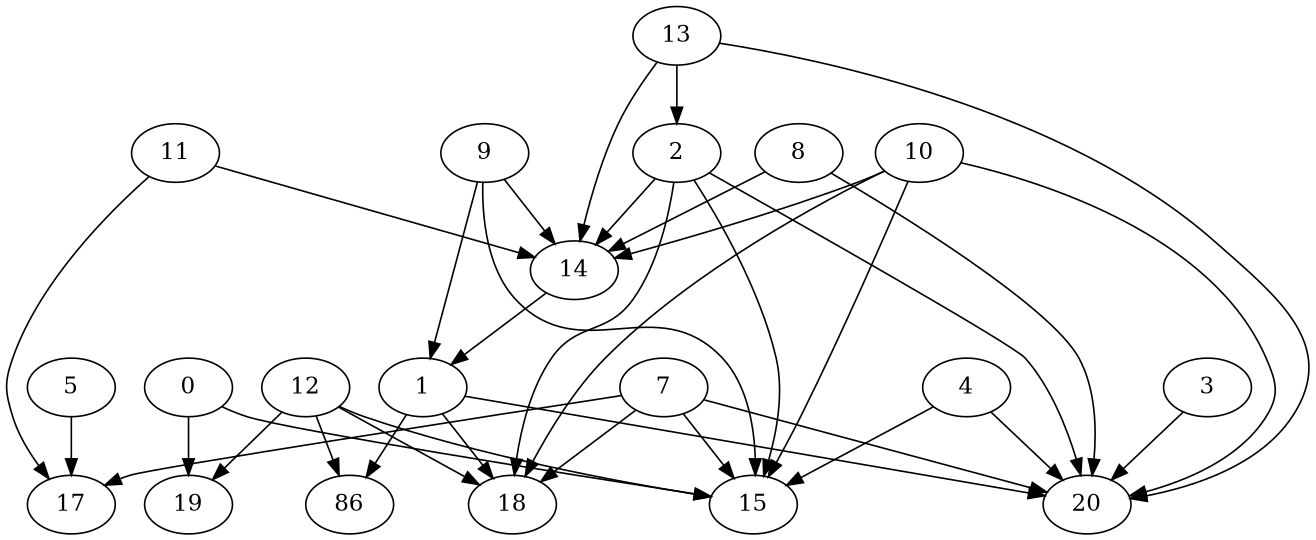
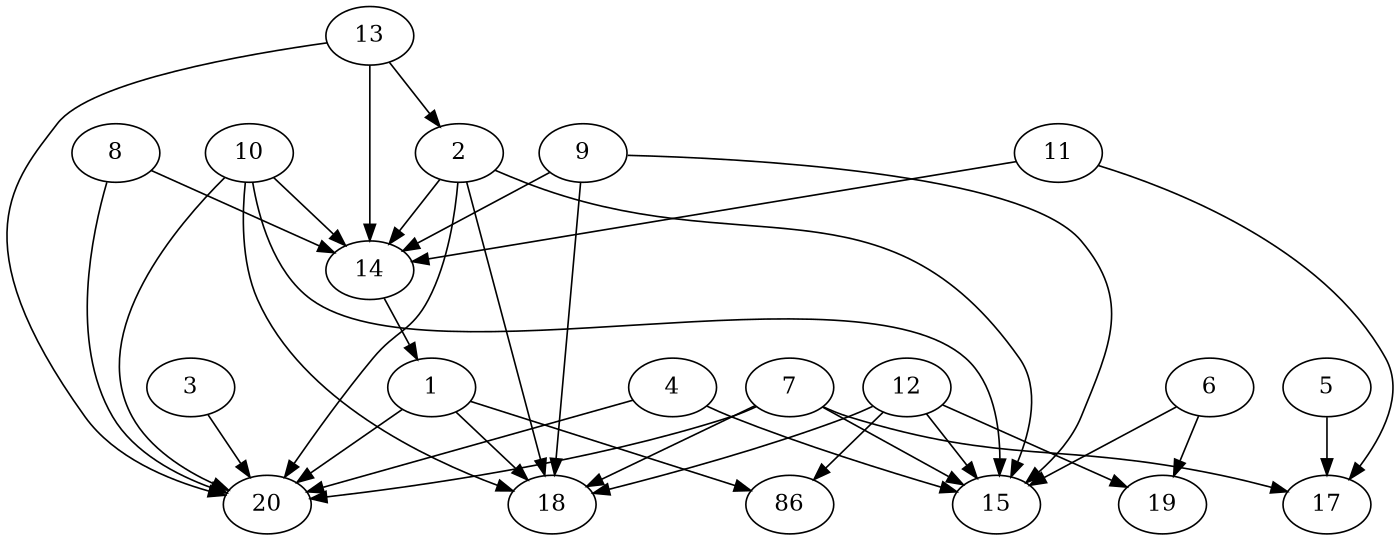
  digraph {
    node [alpha=0.11]
    1 [expect_size=22450176]
    n2 [expect_size=20919296 label=86]
    18 [alpha=0.17 expect_size=39574528]
    20 [alpha=0.02 expect_size=18689024]
    14 [alpha=0.00 expect_size=10089472]
    2 [alpha=0.18 expect_size=20688896]
    15 [alpha=0.15 expect_size=51342336]
    3 [alpha=0.04 expect_size=29740032]
    4 [alpha=0.17 expect_size=33672192]
    5 [alpha=0.07 expect_size=5299200]
    17 [alpha=0.09 expect_size=44651520]
-   6 [alpha=0.10 expect_size=17553408 label=0]
+   6 [alpha=0.10 expect_size=17553408]
    19 [alpha=0.02 expect_size=41589760]
    7 [alpha=0.18 expect_size=34929664]
    8 [alpha=0.01 expect_size=49131520]
    9 [alpha=0.10 expect_size=21113856]
    10 [alpha=0.06 expect_size=26096640]
    11 [alpha=0.00 expect_size=25913344]
    12 [alpha=0.07 expect_size=50869248]
    13 [alpha=0.20 expect_size=47238144]
    1 -> n2
    1 -> 18
    1 -> 20
    14 -> 1
    2 -> 18
    2 -> 20
    2 -> 14
    2 -> 15
    3 -> 20
    4 -> 20
    4 -> 15
    5 -> 17
    6 -> 15
    6 -> 19
    7 -> 18
    7 -> 20
    7 -> 15
    7 -> 17
    8 -> 20
    8 -> 14
-   9 -> 1
+   9 -> 18
    9 -> 14
    9 -> 15
    10 -> 18
    10 -> 20
    10 -> 14
    10 -> 15
    11 -> 14
    11 -> 17
    12 -> n2
    12 -> 18
    12 -> 15
    12 -> 19
    13 -> 20
    13 -> 14
    13 -> 2
  }
